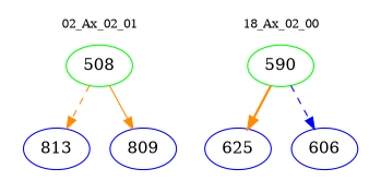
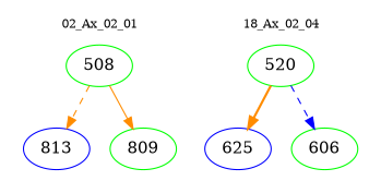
  digraph {
    node [color=green]
    edge [color=darkorange style=dashed]
    n1 [label=508]
    n2 [color=blue label=813]
-   n3 [color=blue label=809]
-   n4 [label=590]
+   n3 [label=809]
+   n4 [label=520]
    n5 [color=blue label=625]
-   n6 [color=blue label=606]
+   n6 [label=606]
    subgraph cluster_1 {
      color=white
      fontsize=10
      label="02_Ax_02_01"
      n1
      n2
      n3
    }
    subgraph cluster_2 {
      color=white
      fontsize=10
-     label="18_Ax_02_00"
+     label="18_Ax_02_04"
      n4
      n5
      n6
    }
    n1 -> n2
    n1 -> n3 [style=solid]
    n4 -> n5 [style=bold]
    n4 -> n6 [color=blue]
  }
